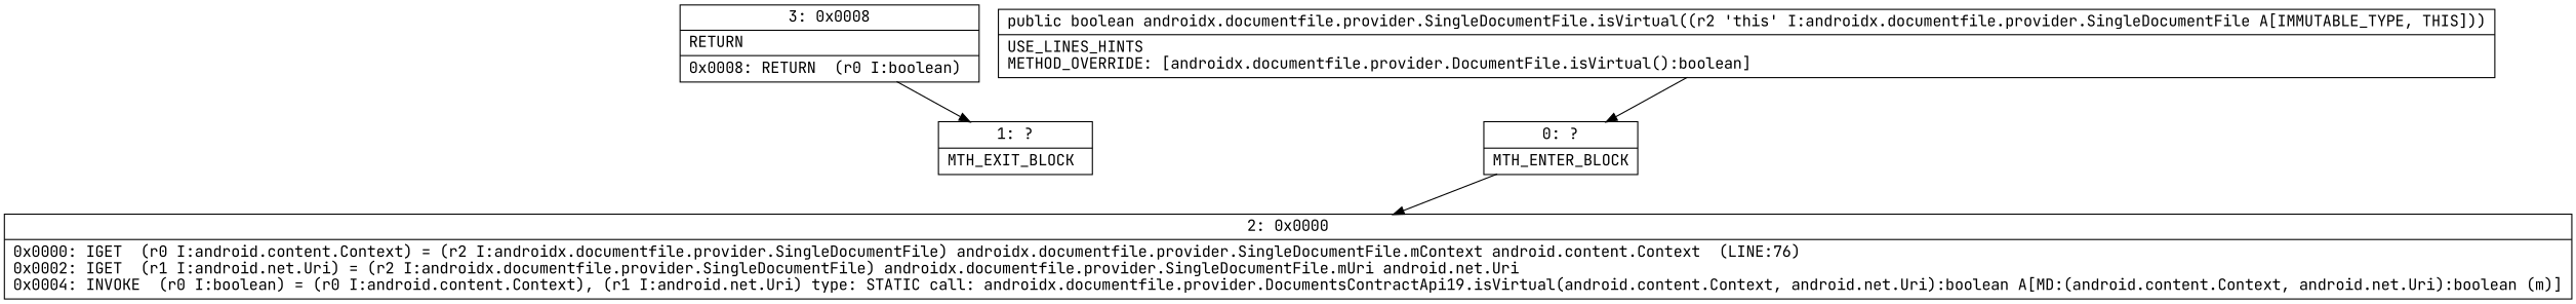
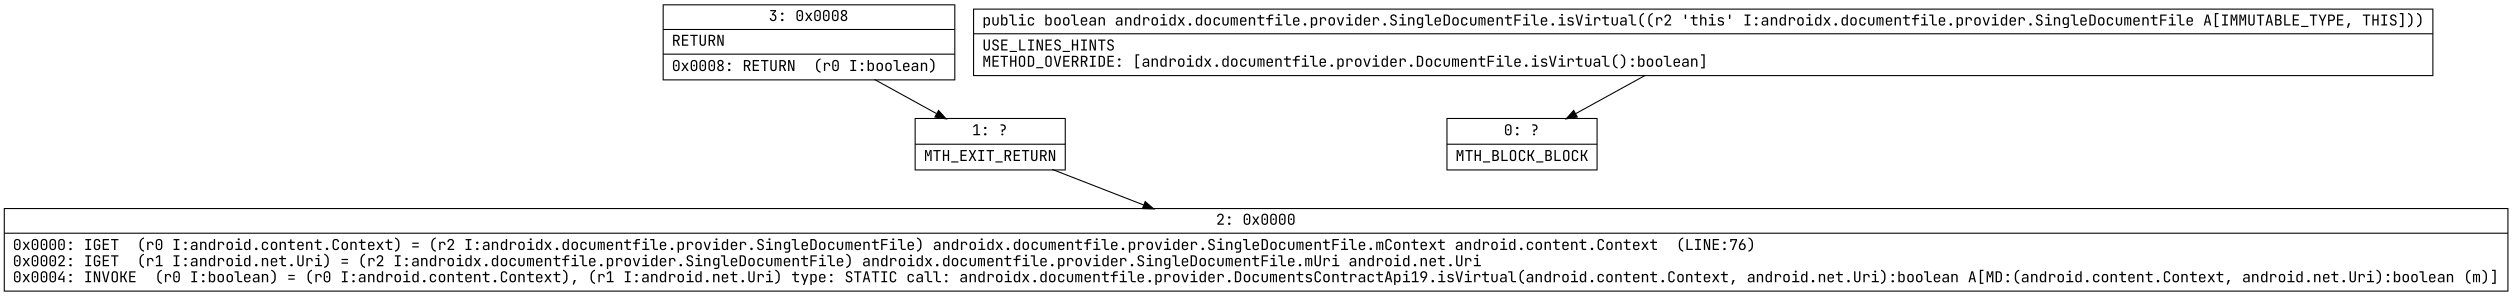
  digraph {
    fontname="JetBrains Mono"
    node [fontname="JetBrains Mono" shape=record]
    edge [fontname="JetBrains Mono"]
-   n1 [label="{0\:\ ?|MTH_ENTER_BLOCK\l}"]
+   n1 [label="{0\:\ ?|MTH_BLOCK_BLOCK\l}"]
    n2 [label="{2\:\ 0x0000|0x0000: IGET  (r0 I:android.content.Context) = (r2 I:androidx.documentfile.provider.SingleDocumentFile) androidx.documentfile.provider.SingleDocumentFile.mContext android.content.Context  (LINE:76)\l0x0002: IGET  (r1 I:android.net.Uri) = (r2 I:androidx.documentfile.provider.SingleDocumentFile) androidx.documentfile.provider.SingleDocumentFile.mUri android.net.Uri \l0x0004: INVOKE  (r0 I:boolean) = (r0 I:android.content.Context), (r1 I:android.net.Uri) type: STATIC call: androidx.documentfile.provider.DocumentsContractApi19.isVirtual(android.content.Context, android.net.Uri):boolean A[MD:(android.content.Context, android.net.Uri):boolean (m)]\l}"]
    n3 [label="{3\:\ 0x0008|RETURN\l|0x0008: RETURN  (r0 I:boolean) \l}"]
-   n4 [label="{1\:\ ?|MTH_EXIT_BLOCK\l}"]
+   n4 [label="{1\:\ ?|MTH_EXIT_RETURN\l}"]
    n5 [label="{public boolean androidx.documentfile.provider.SingleDocumentFile.isVirtual((r2 'this' I:androidx.documentfile.provider.SingleDocumentFile A[IMMUTABLE_TYPE, THIS]))  | USE_LINES_HINTS\lMETHOD_OVERRIDE: [androidx.documentfile.provider.DocumentFile.isVirtual():boolean]\l}"]
-   n1 -> n2
+   n4 -> n2
    n3 -> n4
    n5 -> n1
  }
